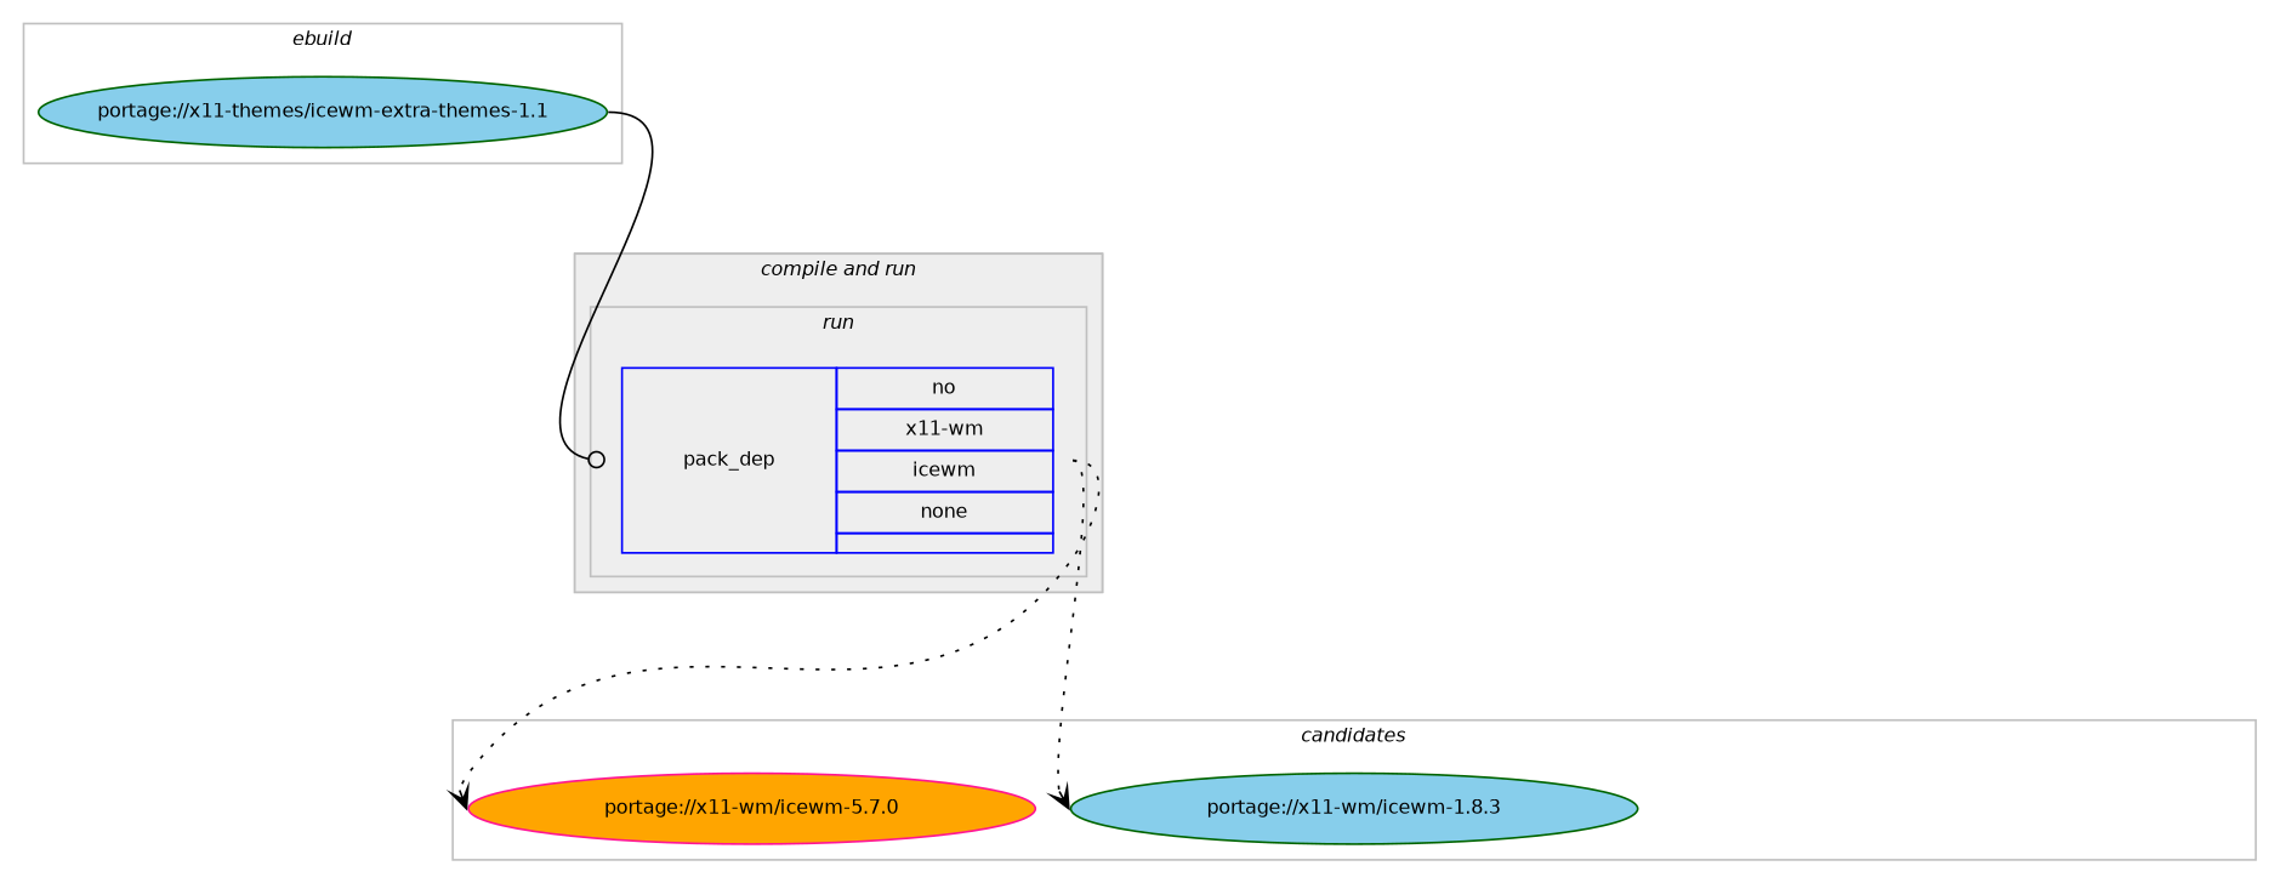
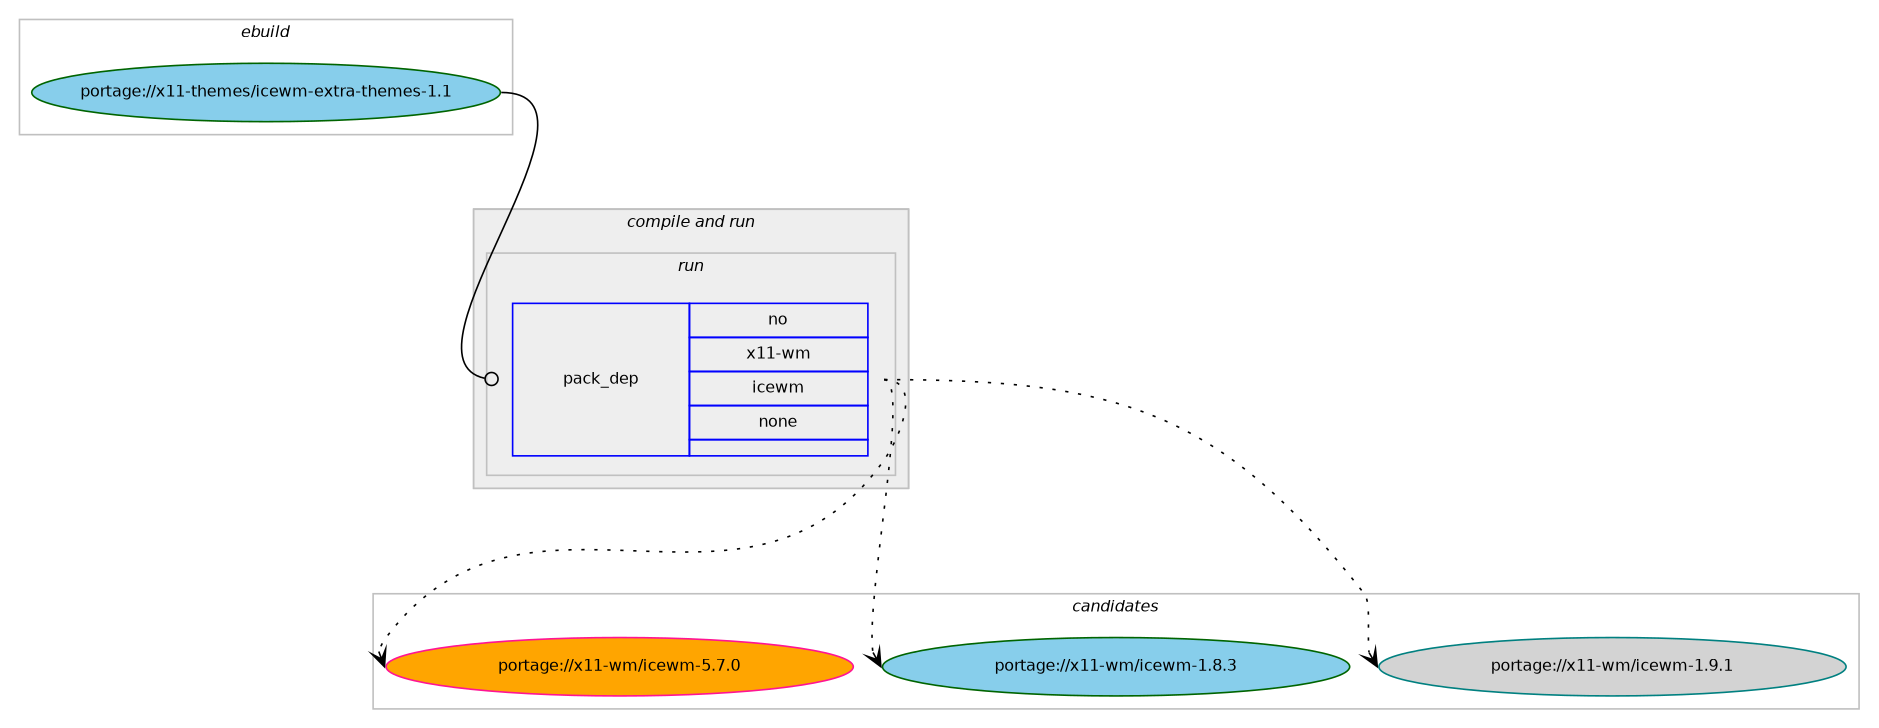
  digraph {
    compound=true
    concentrate=true
    fontname=Helvetica
    fontsize=10
    newrank=true
    rankdir=TB
    ranksep=1.5
    node [color=darkgreen fillcolor=skyblue fontname=Helvetica fontsize=10 style=filled]
    edge [arrowhead=vee headport=w style=dotted tailport=e weight=100]
    n1 [label="portage://x11-themes/icewm-extra-themes-1.1" width=4]
    n2 [color=blue label=<<TABLE BORDER="0" CELLBORDER="1" CELLSPACING="0" CELLPADDING="4" WIDTH="220"><TR><TD ROWSPAN="6" CELLPADDING="30">pack_dep</TD></TR><TR><TD WIDTH="110">no</TD></TR><TR><TD>x11-wm</TD></TR><TR><TD>icewm</TD></TR><TR><TD>none</TD></TR><TR><TD></TD></TR></TABLE>> shape=none fillcolor="" style=""]
+   n3 [color=teal fillcolor=lightgrey label="portage://x11-wm/icewm-1.9.1" width=4]
    n4 [label="portage://x11-wm/icewm-1.8.3" width=4]
    n5 [color=deeppink fillcolor=orange label="portage://x11-wm/icewm-5.7.0" width=4]
    subgraph cluster_1 {
      color=gray
      label=<<i>ebuild</i>>
      rank=same
      n1
    }
    subgraph cluster_2 {
      color=gray
      label=<<i>dependencies</i>>
      subgraph cluster_3 {
        color=gray
        fillcolor="#eeeeee"
        label=<<i>compile</i>>
        style=filled
      }
      subgraph cluster_4 {
        color=gray
        fillcolor="#eeeeee"
        label=<<i>compile and run</i>>
        style=filled
      }
      subgraph cluster_5 {
        color=gray
        fillcolor="#eeeeee"
        label=<<i>run</i>>
        style=filled
        subgraph sub_6 {
          color=gray
          fillcolor="#eeeeee"
          label=<<i>run</i>>
          style=filled
          n2
        }
      }
    }
    subgraph cluster_7 {
      color=gray
      label=<<i>candidates</i>>
      rank=same
      subgraph sub_8 {
        color=black
        label=<<i>candidates</i>>
        nodesep=1
        rank=same
+       n3
        n4
        n5
      }
    }
    n1 -> n2 [arrowhead=odot style=solid weight=20]
+   n2 -> n3
    n2 -> n4
    n2 -> n5
  }
